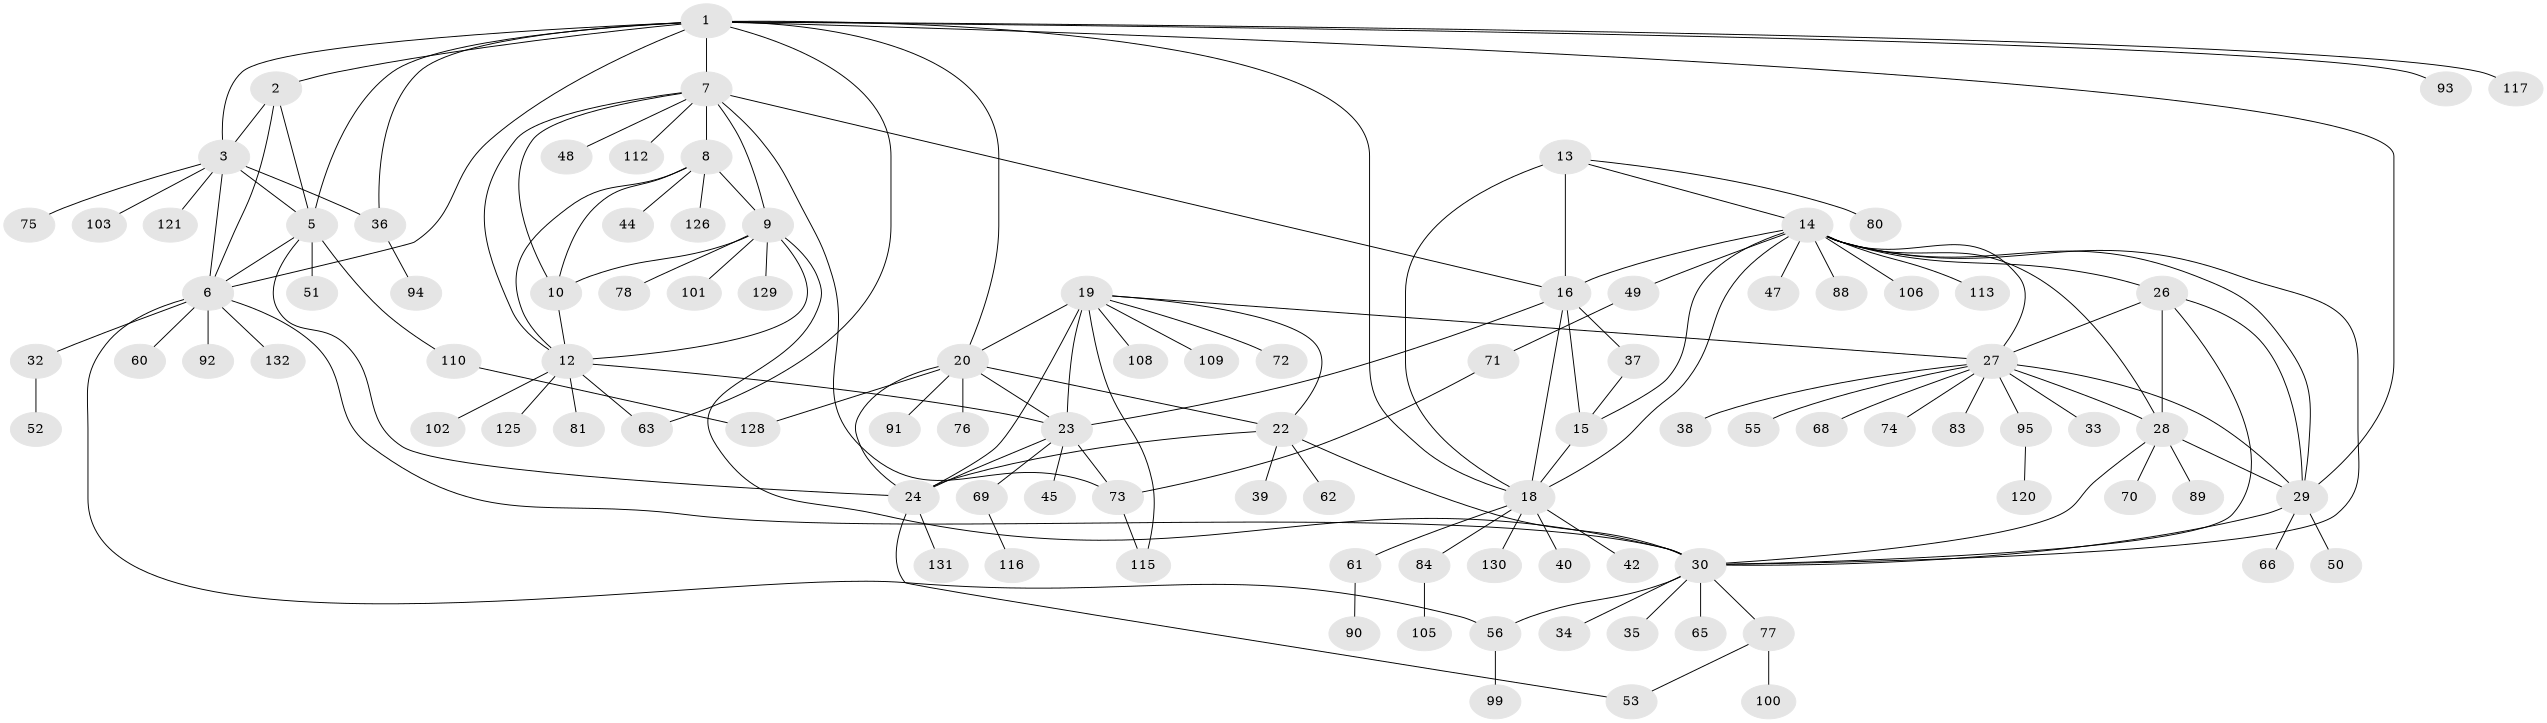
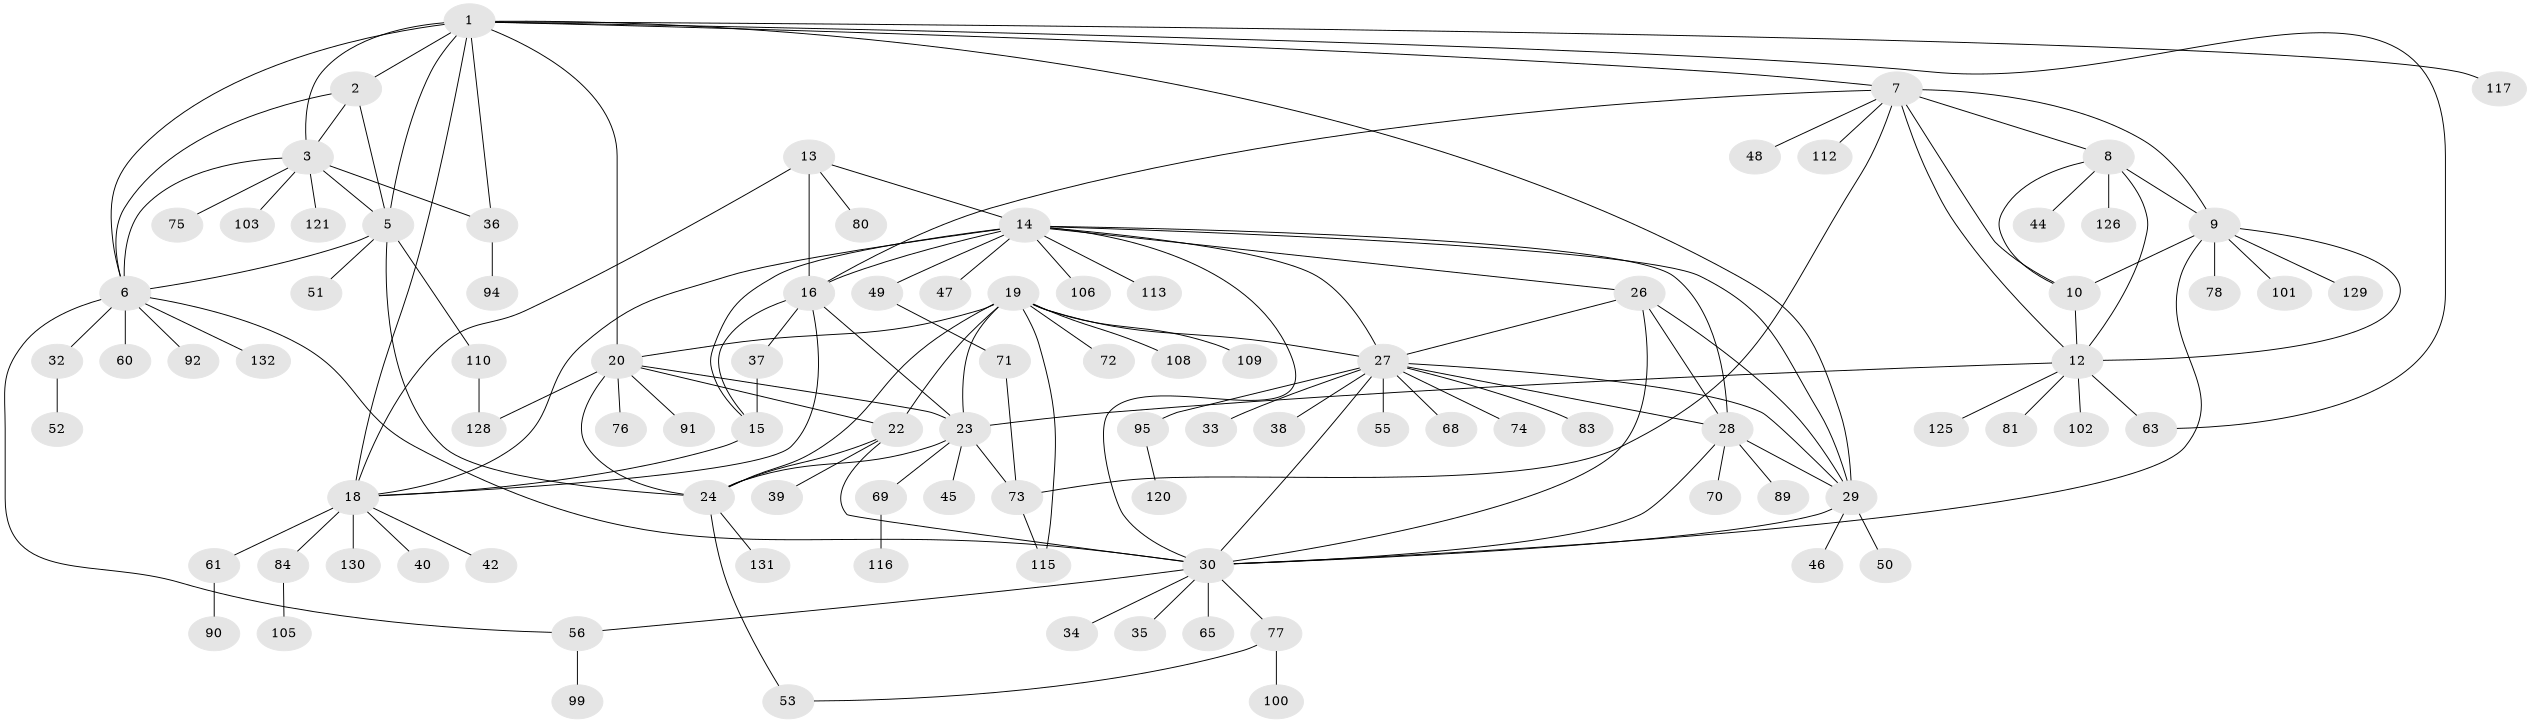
  graph {
    node [color=gray90 style=filled]
    1 [super="+57"]
    2
    3 [super="+4"]
    5 [super="+54"]
    6 [super="+43"]
    7 [super="+114"]
    18 [super="+67"]
    20 [super="+107"]
    29 [super="+98"]
    36 [super="+82"]
    63
-   93
    117
    75
    103
    121
    24 [super="+104"]
    51
    110
    30 [super="+31"]
    32
    56 [super="+79"]
    60
    92
    132
    8 [super="+85"]
    9 [super="+11"]
    10
    12 [super="+96"]
    16 [super="+17"]
    48
    73 [super="+86"]
    112
    40 [super="+46"]
    42 [super="+118"]
    61 [super="+127"]
    84
    130
    23 [super="+58"]
    22 [super="+41"]
    76
    91
    128
    50 [super="+119"]
-   66
+   66 [label=46]
    94
    53
    131
    34
    35
    65 [super="+111"]
    77 [super="+97"]
    52
    99
    44
    126
    78
    101
    129
    81
    102
    125
    37
    115
    45
    69
    14 [super="+25"]
    15
    26
    27 [super="+64"]
    28 [super="+59"]
    47
    49
-   88
    106
    113 [super="+123"]
    13
    80
    33
    38
    55
    68
    74
    83
    95 [super="+124"]
    70 [super="+87"]
    89
    71 [super="+122"]
    90
    105
    19 [super="+21"]
    72
    108
    109
    39
-   62
    116
    120
    100
    1 -- 2
    1 -- 3 [weight=2]
    1 -- 5
    1 -- 6
    1 -- 7
    1 -- 18
    1 -- 20
    1 -- 29
    1 -- 36
    1 -- 63
-   1 -- 93
    1 -- 117
    2 -- 3 [weight=2]
    2 -- 5
    2 -- 6
    3 -- 5 [weight=2]
    3 -- 6 [weight=2]
    3 -- 36
    3 -- 75
    3 -- 103
    3 -- 121
    5 -- 6
    5 -- 24
    5 -- 51
    5 -- 110
    6 -- 30
    6 -- 32
    6 -- 56
    6 -- 60
    6 -- 92
    6 -- 132
    7 -- 8
    7 -- 9 [weight=2]
    7 -- 10
    7 -- 12
    7 -- 16
    7 -- 48
    7 -- 73
    7 -- 112
    18 -- 40
    18 -- 42
    18 -- 61
    18 -- 84
    18 -- 130
    20 -- 24
    20 -- 23
    20 -- 22
    20 -- 76
    20 -- 91
    20 -- 128
    29 -- 30
    29 -- 50
    29 -- 66
    36 -- 94
    24 -- 53
    24 -- 131
    110 -- 128
    30 -- 56
    30 -- 34
    30 -- 35
    30 -- 65
    30 -- 77
    32 -- 52
    56 -- 99
    8 -- 9 [weight=2]
    8 -- 10
    8 -- 12
    8 -- 44
    8 -- 126
    9 -- 30
    9 -- 10 [weight=2]
    9 -- 12 [weight=2]
    9 -- 78
    9 -- 101
    9 -- 129
    10 -- 12
    12 -- 63
    12 -- 23
    12 -- 81
    12 -- 102
    12 -- 125
    16 -- 18 [weight=2]
    16 -- 23
    16 -- 37
    73 -- 115
    61 -- 90
    84 -- 105
    23 -- 24
    23 -- 73
    23 -- 45
    23 -- 69
    22 -- 24
    22 -- 30
    22 -- 39
-   22 -- 62
    77 -- 53
    77 -- 100
    37 -- 15
    69 -- 116
    14 -- 18
    14 -- 29
    14 -- 30
    14 -- 16 [weight=2]
    14 -- 15
    14 -- 26
    14 -- 27
    14 -- 28
    14 -- 47
    14 -- 49
-   14 -- 88
    14 -- 106
    14 -- 113
    15 -- 18
    15 -- 16 [weight=2]
    26 -- 29
    26 -- 30
    26 -- 27
    26 -- 28
    27 -- 29
+   27 -- 30
    27 -- 28
    27 -- 33
    27 -- 38
    27 -- 55
    27 -- 68
    27 -- 74
    27 -- 83
    27 -- 95
    28 -- 29
    28 -- 30
    28 -- 70
    28 -- 89
    49 -- 71
    13 -- 18
    13 -- 16 [weight=2]
    13 -- 14
    13 -- 80
    95 -- 120
    71 -- 73
    19 -- 20 [weight=2]
    19 -- 24 [weight=2]
    19 -- 23 [weight=2]
    19 -- 22 [weight=2]
    19 -- 115
    19 -- 27
    19 -- 72
    19 -- 108
    19 -- 109
  }
